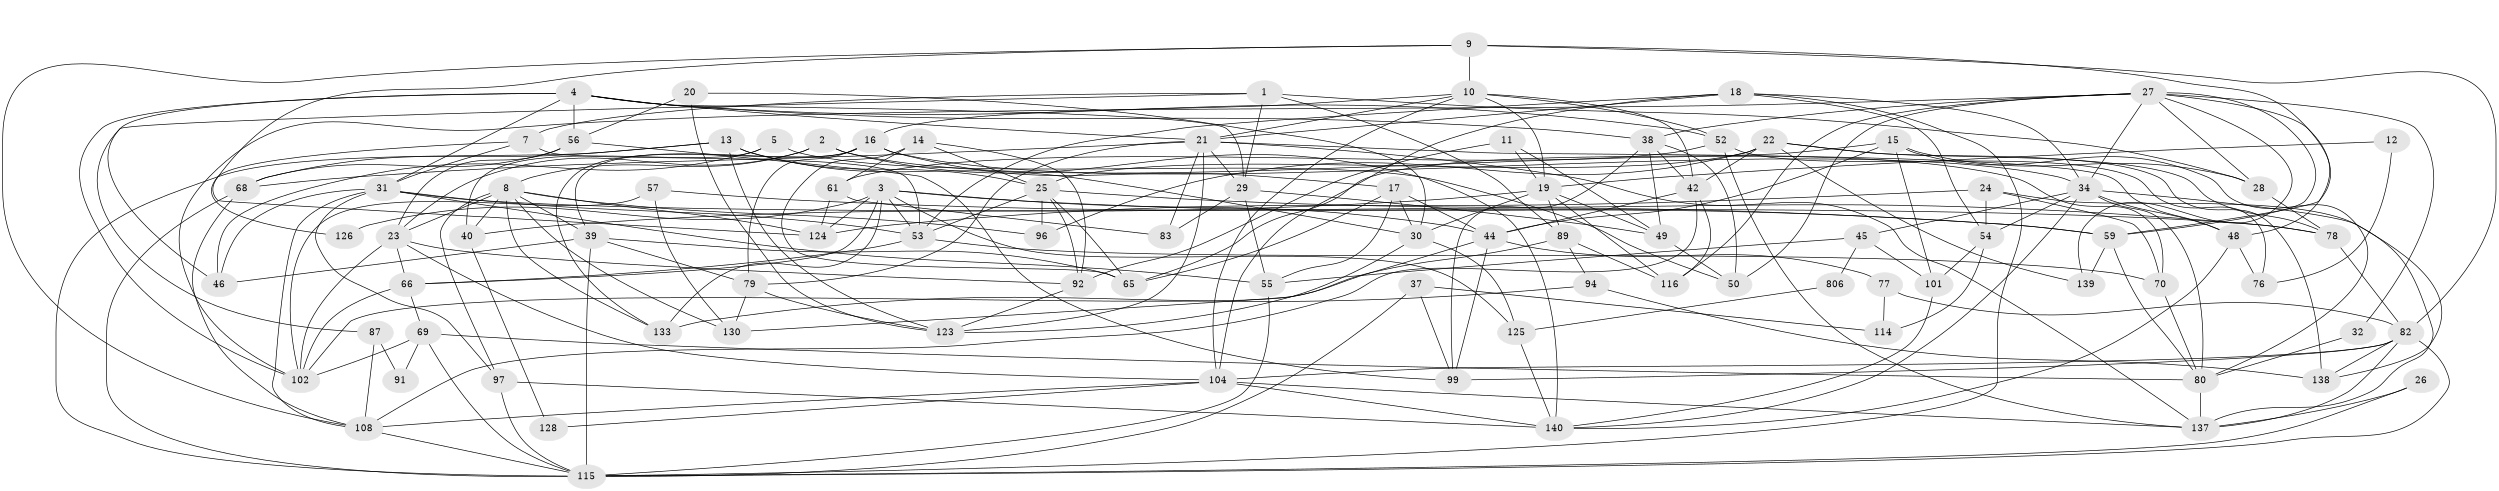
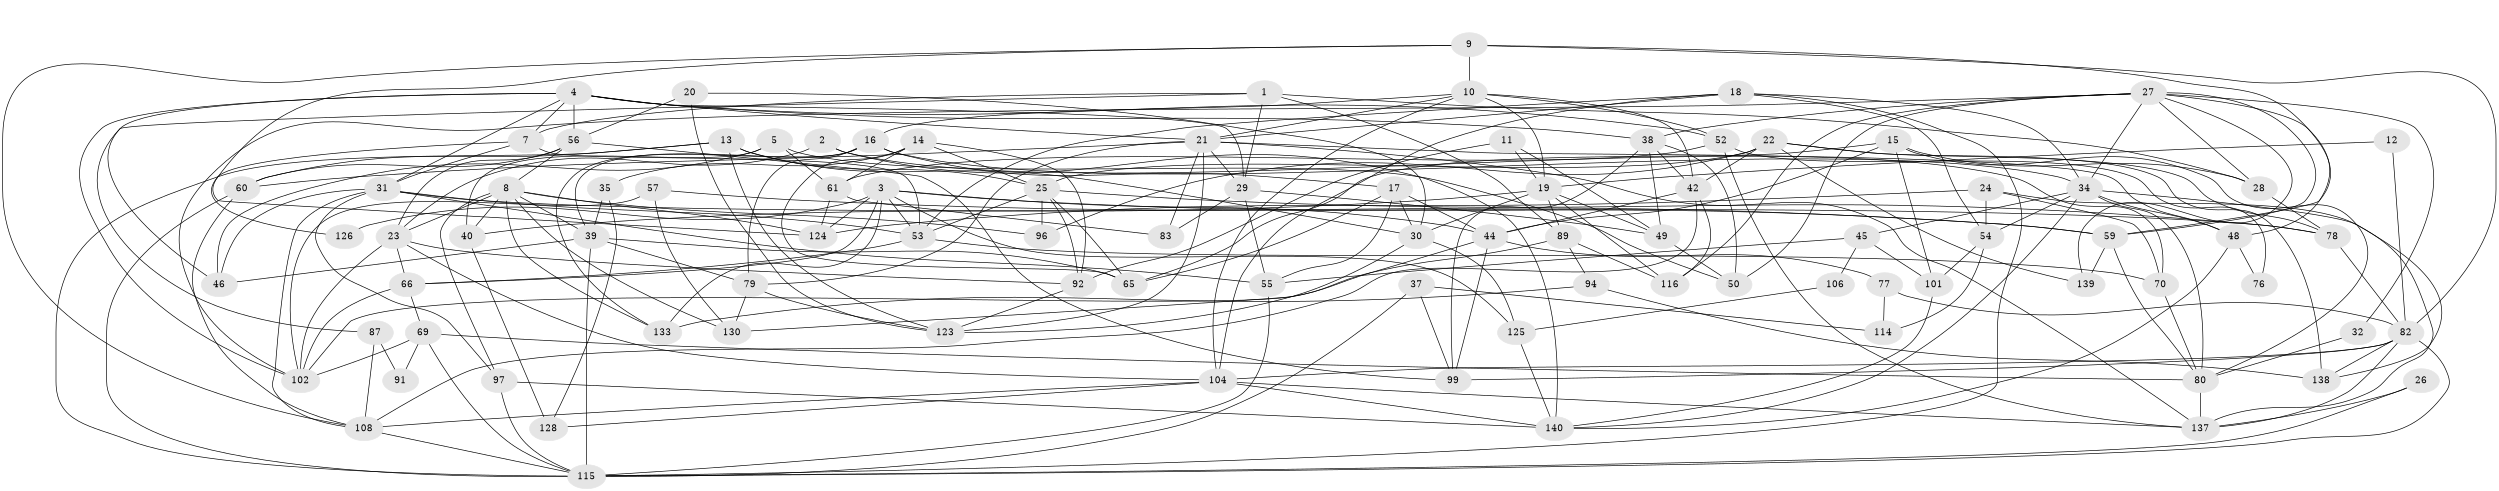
  graph {
    node [color=gray90 style=filled]
    7 [super="+119"]
    53 [super="+67"]
    126
    31 [super="+43"]
    1
    28 [super="+135"]
    29 [super="+58"]
    87
    89
    78 [super="+144"]
    49 [super="+105"]
    55 [super="+129"]
    83
    108
    91
    102 [super="+132"]
    116
    94
    8 [super="+109"]
    23 [super="+64"]
    124
    133
    40
    39 [super="+51"]
    96
    97
    130 [super="+145"]
    2
    70 [super="+100"]
    140 [super="+141"]
    66 [super="+72"]
    56
    104 [super="+122"]
    92 [super="+143"]
    80 [super="+95"]
    3 [super="+6"]
    44 [super="+93"]
    59 [super="+68"]
    125
    99 [super="+121"]
    77
    139
    69 [super="+90"]
    4 [super="+134"]
    21 [super="+142"]
    38 [super="+47"]
    46 [super="+117"]
    52 [super="+107"]
-   60 [super="+112" label=68]
+   60 [super="+112"]
    123 [super="+136"]
    79 [super="+113"]
    48 [super="+88"]
    137
    50
    42
    61 [super="+86"]
    76
    5 [super="+74"]
    128
    115 [super="+118"]
    65 [super="+73"]
    9 [super="+62"]
    10 [super="+33"]
    82 [super="+103"]
    16 [super="+111"]
    19 [super="+84"]
    138
    17 [super="+75"]
    34 [super="+131"]
    30
    11 [super="+81"]
    12
    13 [super="+41"]
    25 [super="+98"]
    14 [super="+110"]
+   35
    15 [super="+146"]
    101 [super="+120"]
    54 [super="+127"]
    45
    18 [super="+71"]
    114
    20
    22 [super="+85"]
    24
    26
    27 [super="+63"]
    32
-   106 [label=806]
+   106
    37
    57
    7 -- 53
    7 -- 126
    7 -- 31
    53 -- 70
    53 -- 66
    31 -- 53
    31 -- 78
    31 -- 55
    31 -- 108
    31 -- 97
    31 -- 46
    1 -- 7
    1 -- 28
    1 -- 29
    1 -- 87
    1 -- 89
    28 -- 78
    29 -- 49
    29 -- 55
    29 -- 83
    87 -- 108
    87 -- 91
    89 -- 102
    89 -- 116
    89 -- 94
    78 -- 82
    49 -- 50
    55 -- 115
    108 -- 115
    94 -- 133
    94 -- 138
    8 -- 23
    8 -- 124
    8 -- 133
    8 -- 40
    8 -- 39
    8 -- 96
    8 -- 97
    8 -- 130
    23 -- 102
    23 -- 66
    23 -- 56
    23 -- 104
    23 -- 92
    40 -- 128
    39 -- 46
    39 -- 79
    39 -- 115
    39 -- 65
    97 -- 140
    97 -- 115
-   2 -- 8
+   56 -- 8
    2 -- 23
    2 -- 70
    2 -- 140
    70 -- 80
    66 -- 102 [weight=2]
    66 -- 69
    56 -- 99
    56 -- 60
    104 -- 108
    104 -- 140
    104 -- 137
    104 -- 128
    92 -- 123
    80 -- 137
    3 -- 53
    3 -- 126
    3 -- 124
    3 -- 133
    3 -- 66
    3 -- 44
    3 -- 59
    3 -- 125
    44 -- 130
    44 -- 99
    44 -- 77
    59 -- 80
    59 -- 139
    125 -- 140
    77 -- 82
    77 -- 114
    69 -- 91
    69 -- 102
    69 -- 80
    69 -- 115
+   4 -- 7
    4 -- 31
    4 -- 29
    4 -- 102
    4 -- 56
    4 -- 21
    4 -- 38
    4 -- 46
    4 -- 52
    21 -- 29
    21 -- 83
    21 -- 60
    21 -- 123
    21 -- 79
    21 -- 48
    21 -- 137
    38 -- 49
    38 -- 99
    38 -- 50
    38 -- 42
    52 -- 137
    52 -- 61
    52 -- 76
    60 -- 108
    60 -- 115
    79 -- 130
    79 -- 123
    48 -- 140
    48 -- 76
    42 -- 108
    42 -- 116
    42 -- 44
    61 -- 83
    61 -- 124
    5 -- 40
    5 -- 46
    5 -- 50
+   5 -- 61
    9 -- 108
    9 -- 124
    9 -- 59
    9 -- 10
    9 -- 82
    10 -- 104
    10 -- 21
    10 -- 52
    10 -- 42
    10 -- 16
    10 -- 19
    82 -- 104
    82 -- 99
    82 -- 137
    82 -- 115
    82 -- 138
    16 -- 133
    16 -- 39
    16 -- 79
    16 -- 17
    16 -- 34
    19 -- 89
    19 -- 49
    19 -- 116
    19 -- 40
    19 -- 30
    17 -- 55
    17 -- 44
    17 -- 65
    17 -- 30
    34 -- 140
    34 -- 80
    34 -- 48
    34 -- 138
    34 -- 54
    34 -- 45
    30 -- 125
    30 -- 123
    11 -- 49
    11 -- 92
    11 -- 19
-   12 -- 76
+   12 -- 82
    12 -- 19
    13 -- 60
    13 -- 123
    13 -- 115
    13 -- 30
    13 -- 25
    25 -- 53
    25 -- 78
    25 -- 96
    25 -- 92
    25 -- 65
    14 -- 92
    14 -- 61
    14 -- 65
    14 -- 25
+   14 -- 35
+   35 -- 39
+   35 -- 128
    15 -- 28
    15 -- 80
    15 -- 44
    15 -- 65
    15 -- 101
    101 -- 140
    54 -- 101
    54 -- 114
    45 -- 55
    45 -- 101
    45 -- 106
    18 -- 53
    18 -- 104
    18 -- 21
    18 -- 115
    18 -- 34
    18 -- 54
    20 -- 56
    20 -- 123
    20 -- 30
    22 -- 78
    22 -- 96
    22 -- 139
    22 -- 42
    22 -- 138
    22 -- 25
    24 -- 124
    24 -- 70
    24 -- 137
    24 -- 54
    26 -- 137
    26 -- 115
    27 -- 28
    27 -- 102
    27 -- 116
    27 -- 59
    27 -- 139
    27 -- 38
    27 -- 48
    27 -- 50
    27 -- 34
    27 -- 32
    32 -- 80
    106 -- 125
    37 -- 99
    37 -- 115
    37 -- 114
    57 -- 102
    57 -- 130
    57 -- 59
  }
